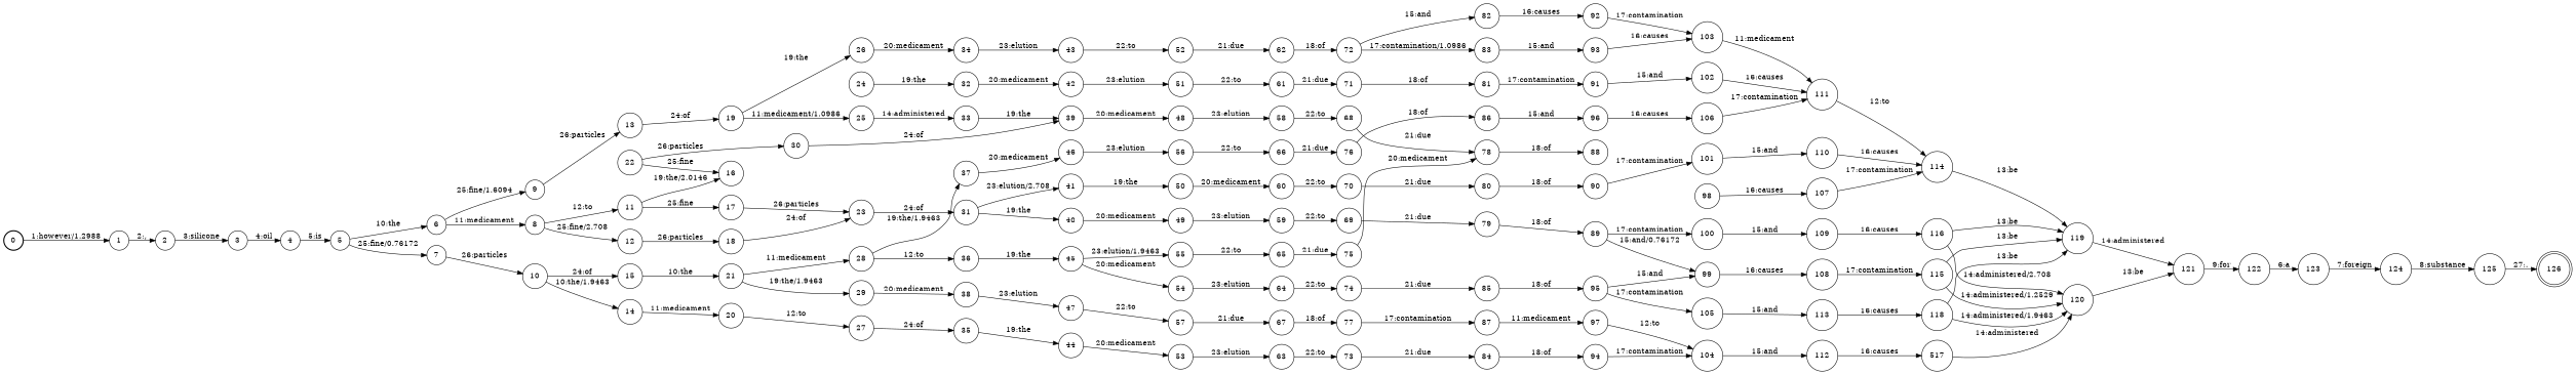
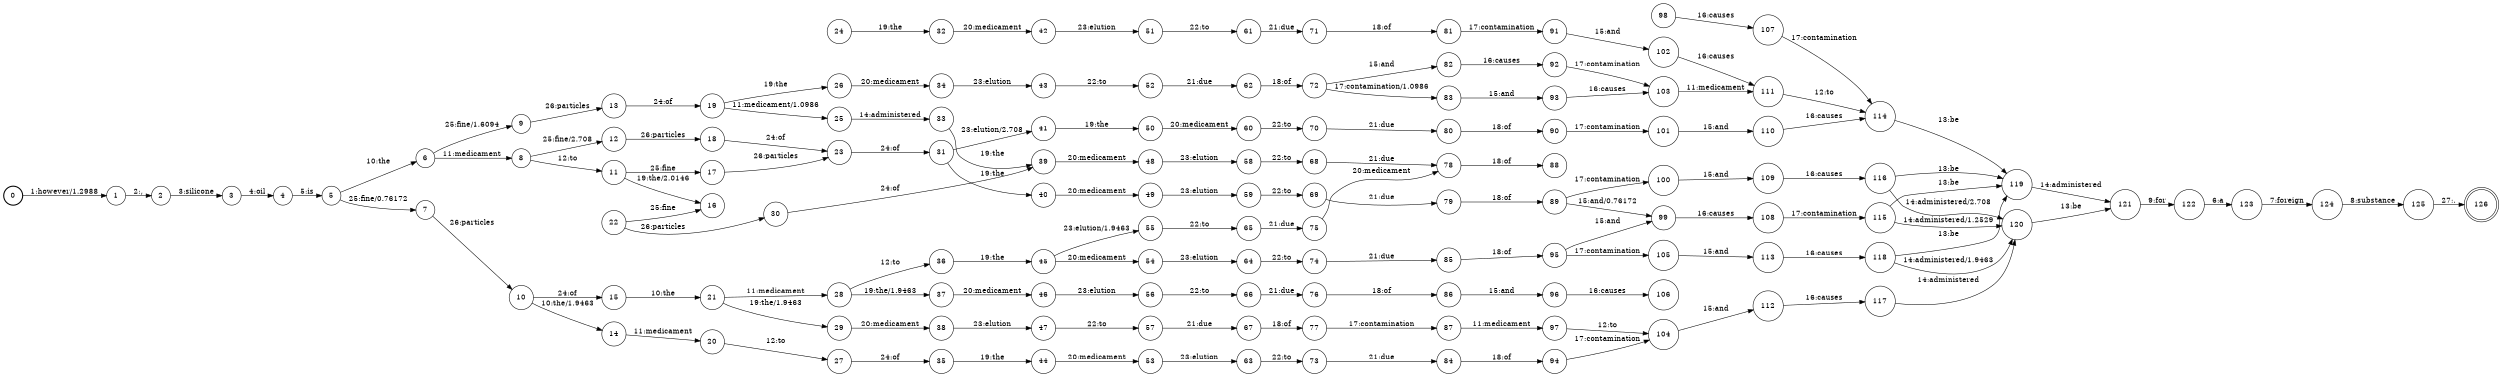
  digraph {
    nodesep=0.25
    rankdir=LR
    ranksep=0.4
    node [fontsize=14 shape=circle style=solid]
    edge [fontsize=14]
    n1 [label=0 style=bold]
    n2 [label=1]
    n3 [label=2]
    n4 [label=3]
    n5 [label=4]
    n6 [label=5]
    n7 [label=6]
    n8 [label=7]
    n9 [label=8]
    n10 [label=9]
    n11 [label=10]
    n12 [label=11]
    n13 [label=12]
    n14 [label=13]
    n15 [label=14]
    n16 [label=15]
    n17 [label=16]
    n18 [label=17]
    n19 [label=18]
    n20 [label=19]
    n21 [label=20]
    n22 [label=21]
    n23 [label=23]
    n24 [label=26]
    n25 [label=25]
    n26 [label=27]
    n27 [label=29]
    n28 [label=28]
    n29 [label=22]
    n30 [label=30]
    n31 [label=31]
    n32 [label=24]
    n33 [label=32]
    n34 [label=34]
    n35 [label=33]
    n36 [label=35]
    n37 [label=38]
    n38 [label=37]
    n39 [label=36]
    n40 [label=39]
    n41 [label=40]
    n42 [label=41]
    n43 [label=42]
    n44 [label=43]
    n45 [label=44]
    n46 [label=47]
    n47 [label=46]
    n48 [label=45]
    n49 [label=48]
    n50 [label=49]
    n51 [label=50]
    n52 [label=51]
    n53 [label=52]
    n54 [label=53]
    n55 [label=56]
    n56 [label=54]
    n57 [label=55]
    n58 [label=57]
    n59 [label=58]
    n60 [label=59]
    n61 [label=60]
    n62 [label=61]
    n63 [label=62]
    n64 [label=63]
    n65 [label=64]
    n66 [label=65]
    n67 [label=66]
    n68 [label=67]
    n69 [label=68]
    n70 [label=69]
    n71 [label=70]
    n72 [label=71]
    n73 [label=72]
    n74 [label=73]
    n75 [label=74]
    n76 [label=75]
    n77 [label=76]
    n78 [label=77]
    n79 [label=78]
    n80 [label=79]
    n81 [label=80]
    n82 [label=81]
    n83 [label=82]
    n84 [label=83]
    n85 [label=84]
    n86 [label=85]
    n87 [label=86]
    n88 [label=87]
    n89 [label=88]
    n90 [label=89]
    n91 [label=90]
    n92 [label=91]
    n93 [label=92]
    n94 [label=93]
    n95 [label=94]
    n96 [label=95]
    n97 [label=96]
    n98 [label=97]
    n99 [label=99]
    n100 [label=100]
    n101 [label=101]
    n102 [label=102]
    n103 [label=103]
    n104 [label=104]
    n105 [label=105]
    n106 [label=106]
    n107 [label=98]
    n108 [label=107]
    n109 [label=108]
    n110 [label=109]
    n111 [label=110]
    n112 [label=111]
    n113 [label=112]
    n114 [label=113]
    n115 [label=114]
    n116 [label=115]
    n117 [label=116]
-   n118 [label=517]
+   n118 [label=117]
    n119 [label=118]
    n120 [label=119]
    n121 [label=120]
    n122 [label=121]
    n123 [label=122]
    n124 [label=123]
    n125 [label=124]
    n126 [label=125]
    n127 [label=126 shape=doublecircle]
    n1 -> n2 [label="1:however/1.2988"]
    n2 -> n3 [label="2:,"]
    n3 -> n4 [label="3:silicone"]
    n4 -> n5 [label="4:oil"]
    n5 -> n6 [label="5:is"]
    n6 -> n7 [label="10:the"]
    n6 -> n8 [label="25:fine/0.76172"]
    n7 -> n9 [label="11:medicament"]
    n7 -> n10 [label="25:fine/1.6094"]
    n8 -> n11 [label="26:particles"]
    n9 -> n12 [label="12:to"]
    n9 -> n13 [label="25:fine/2.708"]
    n10 -> n14 [label="26:particles"]
    n11 -> n15 [label="10:the/1.9463"]
    n11 -> n16 [label="24:of"]
    n12 -> n17 [label="19:the/2.0146"]
    n12 -> n18 [label="25:fine"]
    n13 -> n19 [label="26:particles"]
    n14 -> n20 [label="24:of"]
    n15 -> n21 [label="11:medicament"]
    n16 -> n22 [label="10:the"]
    n18 -> n23 [label="26:particles"]
    n19 -> n23 [label="24:of"]
    n20 -> n24 [label="19:the"]
    n20 -> n25 [label="11:medicament/1.0986"]
    n21 -> n26 [label="12:to"]
    n22 -> n27 [label="19:the/1.9463"]
    n22 -> n28 [label="11:medicament"]
    n23 -> n31 [label="24:of"]
    n24 -> n34 [label="20:medicament"]
    n25 -> n35 [label="14:administered"]
    n26 -> n36 [label="24:of"]
    n27 -> n37 [label="20:medicament"]
    n28 -> n38 [label="19:the/1.9463"]
    n28 -> n39 [label="12:to"]
    n29 -> n17 [label="25:fine"]
    n29 -> n30 [label="26:particles"]
    n30 -> n40 [label="24:of"]
    n31 -> n41 [label="19:the"]
    n31 -> n42 [label="23:elution/2.708"]
    n32 -> n33 [label="19:the"]
    n33 -> n43 [label="20:medicament"]
    n34 -> n44 [label="23:elution"]
    n35 -> n40 [label="19:the"]
    n36 -> n45 [label="19:the"]
    n37 -> n46 [label="23:elution"]
    n38 -> n47 [label="20:medicament"]
    n39 -> n48 [label="19:the"]
    n40 -> n49 [label="20:medicament"]
    n41 -> n50 [label="20:medicament"]
    n42 -> n51 [label="19:the"]
    n43 -> n52 [label="23:elution"]
    n44 -> n53 [label="22:to"]
    n45 -> n54 [label="20:medicament"]
    n46 -> n58 [label="22:to"]
    n47 -> n55 [label="23:elution"]
    n48 -> n56 [label="20:medicament"]
    n48 -> n57 [label="23:elution/1.9463"]
    n49 -> n59 [label="23:elution"]
    n50 -> n60 [label="23:elution"]
    n51 -> n61 [label="20:medicament"]
    n52 -> n62 [label="22:to"]
    n53 -> n63 [label="21:due"]
    n54 -> n64 [label="23:elution"]
    n55 -> n67 [label="22:to"]
    n56 -> n65 [label="23:elution"]
    n57 -> n66 [label="22:to"]
    n58 -> n68 [label="21:due"]
    n59 -> n69 [label="22:to"]
    n60 -> n70 [label="22:to"]
    n61 -> n71 [label="22:to"]
    n62 -> n72 [label="21:due"]
    n63 -> n73 [label="18:of"]
    n64 -> n74 [label="22:to"]
    n65 -> n75 [label="22:to"]
    n66 -> n76 [label="21:due"]
    n67 -> n77 [label="21:due"]
    n68 -> n78 [label="18:of"]
    n69 -> n79 [label="21:due"]
    n70 -> n80 [label="21:due"]
    n71 -> n81 [label="21:due"]
    n72 -> n82 [label="18:of"]
    n73 -> n83 [label="15:and"]
    n73 -> n84 [label="17:contamination/1.0986"]
    n74 -> n85 [label="21:due"]
    n75 -> n86 [label="21:due"]
    n76 -> n79 [label="20:medicament"]
    n77 -> n87 [label="18:of"]
    n78 -> n88 [label="17:contamination"]
    n79 -> n89 [label="18:of"]
    n80 -> n90 [label="18:of"]
    n81 -> n91 [label="18:of"]
    n82 -> n92 [label="17:contamination"]
    n83 -> n93 [label="16:causes"]
    n84 -> n94 [label="15:and"]
    n85 -> n95 [label="18:of"]
    n86 -> n96 [label="18:of"]
    n87 -> n97 [label="15:and"]
    n88 -> n98 [label="11:medicament"]
    n90 -> n99 [label="15:and/0.76172"]
    n90 -> n100 [label="17:contamination"]
    n91 -> n101 [label="17:contamination"]
    n92 -> n102 [label="15:and"]
    n93 -> n103 [label="17:contamination"]
    n94 -> n103 [label="16:causes"]
    n95 -> n104 [label="17:contamination"]
    n96 -> n99 [label="15:and"]
    n96 -> n105 [label="17:contamination"]
    n97 -> n106 [label="16:causes"]
    n98 -> n104 [label="12:to"]
    n99 -> n109 [label="16:causes"]
    n100 -> n110 [label="15:and"]
    n101 -> n111 [label="15:and"]
    n102 -> n112 [label="16:causes"]
    n103 -> n112 [label="11:medicament"]
    n104 -> n113 [label="15:and"]
    n105 -> n114 [label="15:and"]
-   n106 -> n112 [label="17:contamination"]
    n107 -> n108 [label="16:causes"]
    n108 -> n115 [label="17:contamination"]
    n109 -> n116 [label="17:contamination"]
    n110 -> n117 [label="16:causes"]
    n111 -> n115 [label="16:causes"]
    n112 -> n115 [label="12:to"]
    n113 -> n118 [label="16:causes"]
    n114 -> n119 [label="16:causes"]
    n115 -> n120 [label="13:be"]
    n116 -> n120 [label="13:be"]
    n116 -> n121 [label="14:administered/1.2529"]
    n117 -> n120 [label="13:be"]
    n117 -> n121 [label="14:administered/2.708"]
    n118 -> n121 [label="14:administered"]
    n119 -> n120 [label="13:be"]
    n119 -> n121 [label="14:administered/1.9463"]
    n120 -> n122 [label="14:administered"]
    n121 -> n122 [label="13:be"]
    n122 -> n123 [label="9:for"]
    n123 -> n124 [label="6:a"]
    n124 -> n125 [label="7:foreign"]
    n125 -> n126 [label="8:substance"]
    n126 -> n127 [label="27:."]
  }
